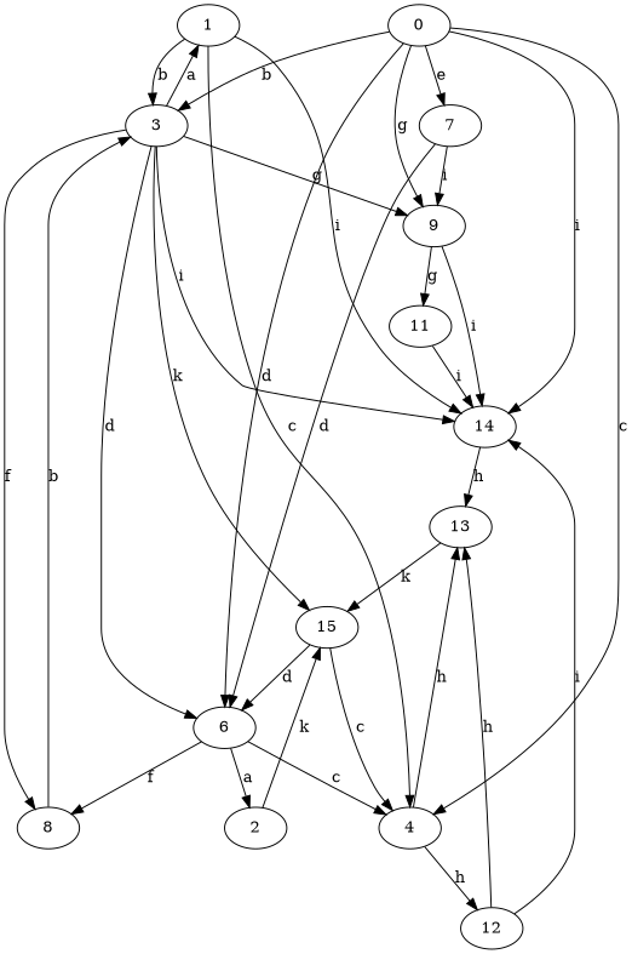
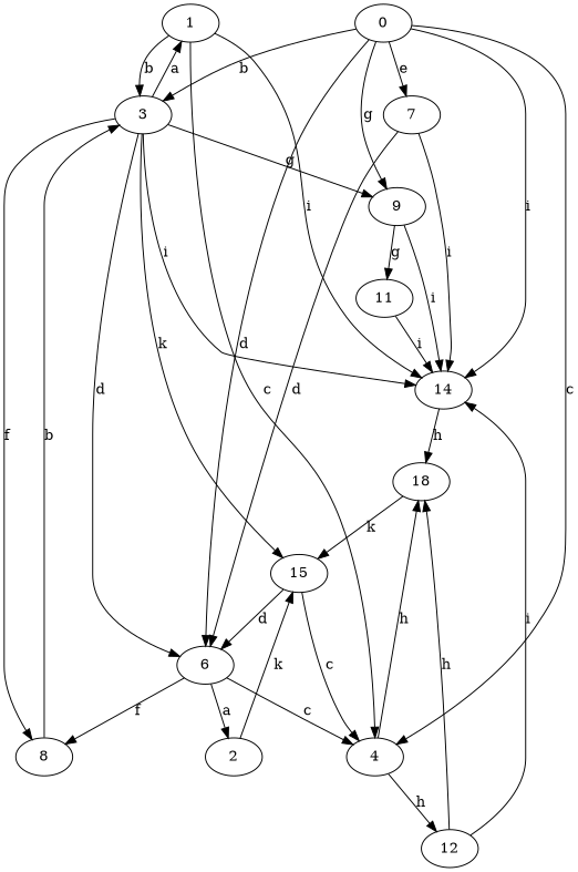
  strict digraph {
    1
    3
    4
    14
    15
    6
    8
    9
    12
-   13
+   13 [label=18]
    2
    11
    7
    0
    1 -> 3 [label=b]
    1 -> 4 [label=c]
    1 -> 14 [label=i]
    3 -> 1 [label=a]
    3 -> 14 [label=i]
    3 -> 15 [label=k]
    3 -> 6 [label=d]
    3 -> 8 [label=f]
    3 -> 9 [label=g]
    4 -> 12 [label=h]
    4 -> 13 [label=h]
    14 -> 13 [label=h]
    15 -> 4 [label=c]
    15 -> 6 [label=d]
    6 -> 4 [label=c]
    6 -> 8 [label=f]
    6 -> 2 [label=a]
    8 -> 3 [label=b]
    9 -> 14 [label=i]
    9 -> 11 [label=g]
    12 -> 14 [label=i]
    12 -> 13 [label=h]
    13 -> 15 [label=k]
    2 -> 15 [label=k]
    11 -> 14 [label=i]
-   7 -> 9 [label=i]
+   7 -> 14 [label=i]
    7 -> 6 [label=d]
    0 -> 3 [label=b]
    0 -> 4 [label=c]
    0 -> 14 [label=i]
    0 -> 6 [label=d]
    0 -> 9 [label=g]
    0 -> 7 [label=e]
  }
